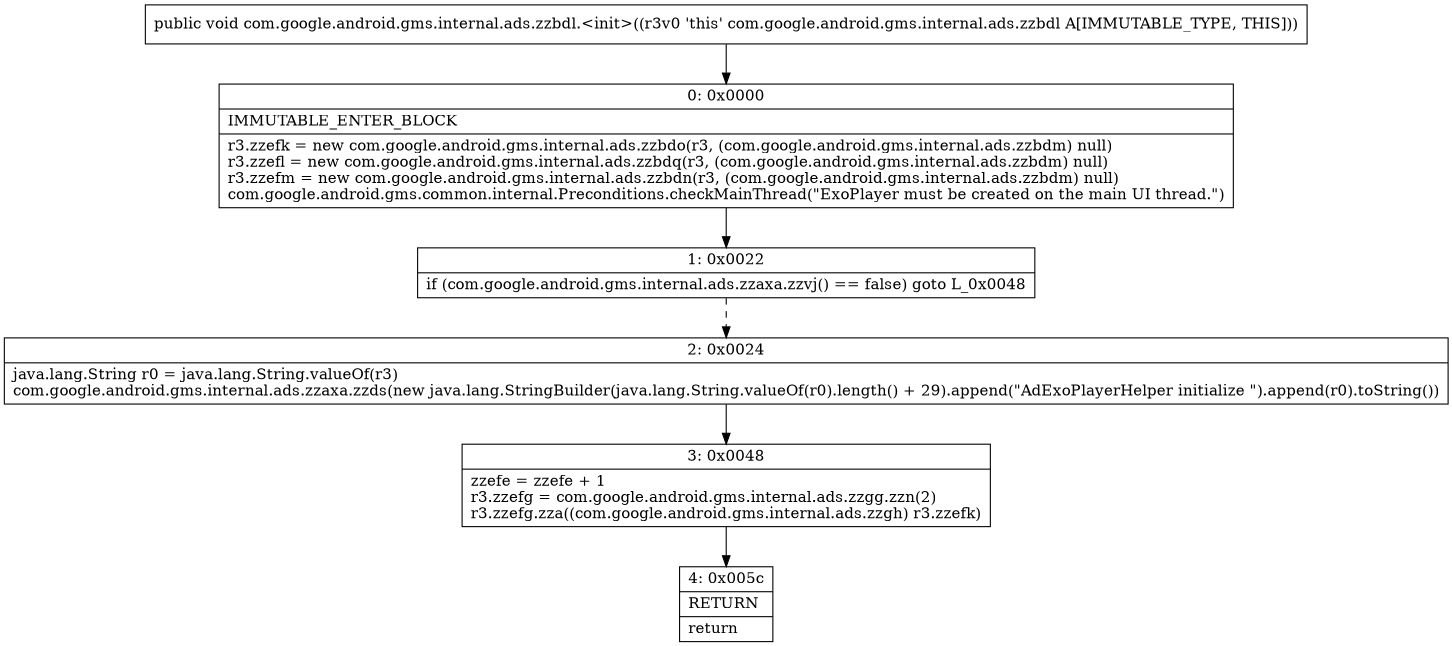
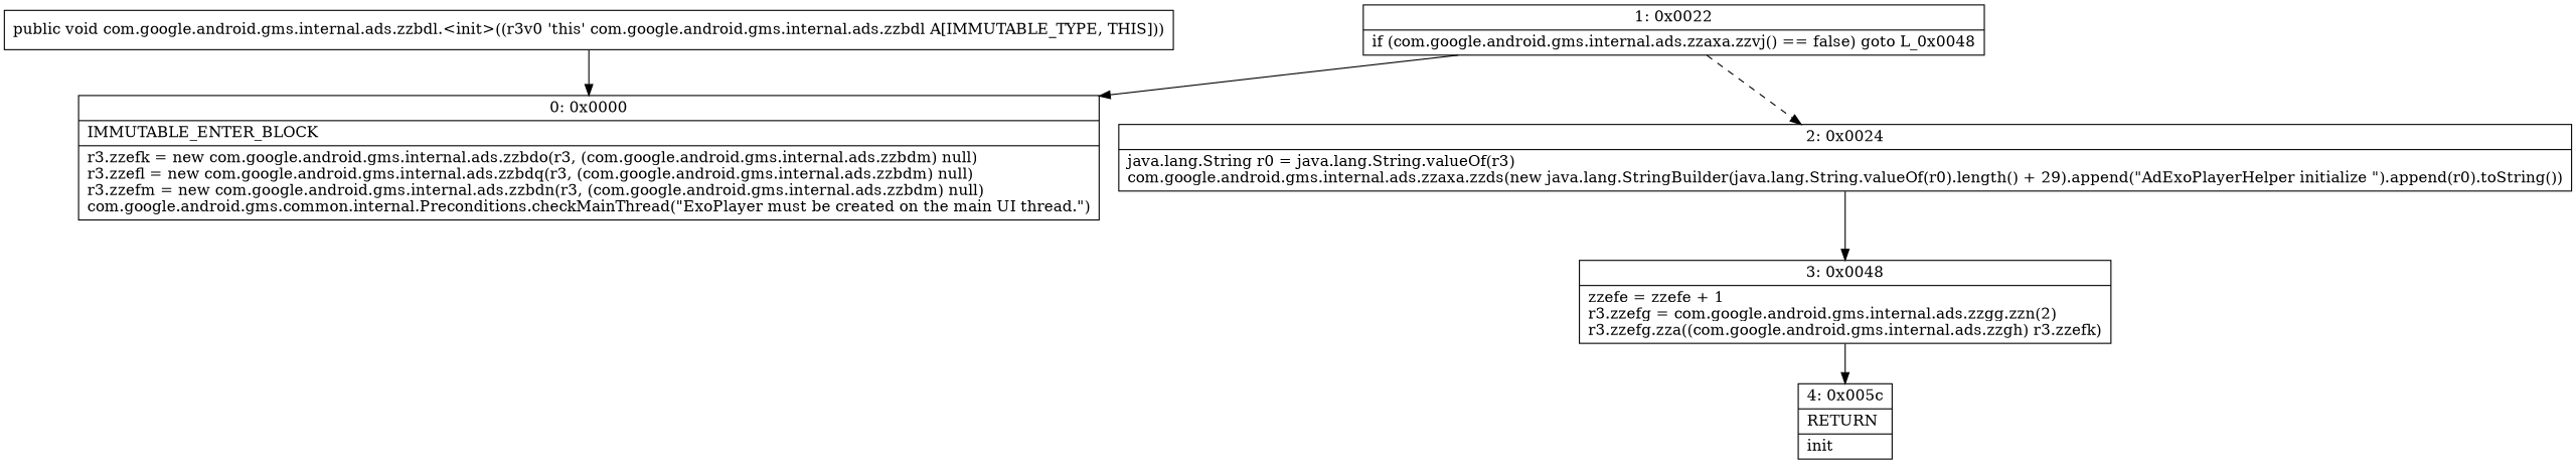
  digraph {
    node [shape=record]
    n1 [label="{0\:\ 0x0000|IMMUTABLE_ENTER_BLOCK\l|r3.zzefk = new com.google.android.gms.internal.ads.zzbdo(r3, (com.google.android.gms.internal.ads.zzbdm) null)\lr3.zzefl = new com.google.android.gms.internal.ads.zzbdq(r3, (com.google.android.gms.internal.ads.zzbdm) null)\lr3.zzefm = new com.google.android.gms.internal.ads.zzbdn(r3, (com.google.android.gms.internal.ads.zzbdm) null)\lcom.google.android.gms.common.internal.Preconditions.checkMainThread(\"ExoPlayer must be created on the main UI thread.\")\l}"]
    n2 [label="{1\:\ 0x0022|if (com.google.android.gms.internal.ads.zzaxa.zzvj() == false) goto L_0x0048\l}"]
    n3 [label="{2\:\ 0x0024|java.lang.String r0 = java.lang.String.valueOf(r3)\lcom.google.android.gms.internal.ads.zzaxa.zzds(new java.lang.StringBuilder(java.lang.String.valueOf(r0).length() + 29).append(\"AdExoPlayerHelper initialize \").append(r0).toString())\l}"]
    n4 [label="{3\:\ 0x0048|zzefe = zzefe + 1\lr3.zzefg = com.google.android.gms.internal.ads.zzgg.zzn(2)\lr3.zzefg.zza((com.google.android.gms.internal.ads.zzgh) r3.zzefk)\l}"]
-   n5 [label="{4\:\ 0x005c|RETURN\l|return\l}"]
+   n5 [label="{4\:\ 0x005c|RETURN\l|init\l}"]
    n6 [label="{public void com.google.android.gms.internal.ads.zzbdl.\<init\>((r3v0 'this' com.google.android.gms.internal.ads.zzbdl A[IMMUTABLE_TYPE, THIS])) }"]
-   n1 -> n2
+   n2 -> n1
    n2 -> n3 [style=dashed]
    n3 -> n4
    n4 -> n5
    n6 -> n1
  }
